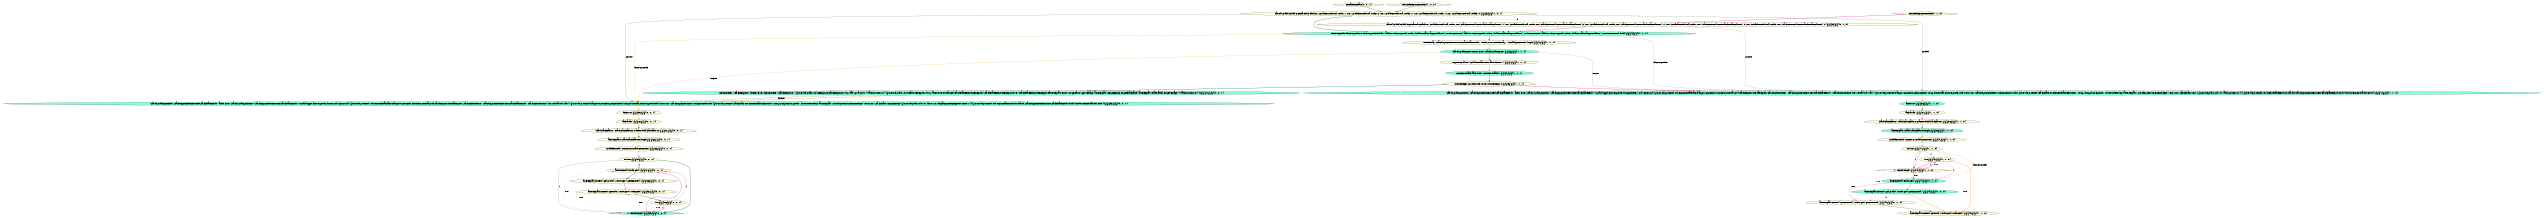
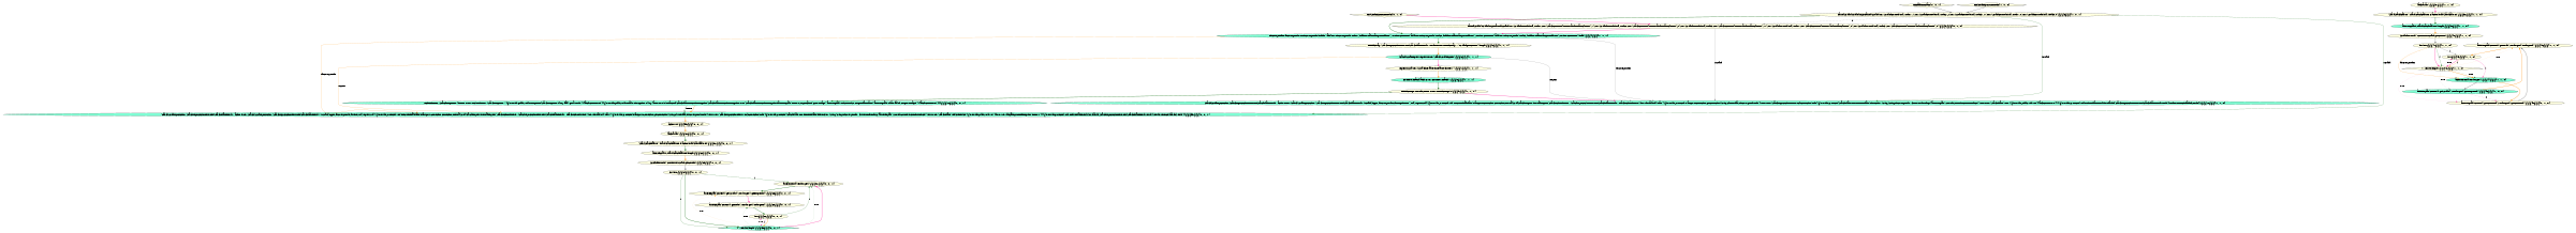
  digraph {
    node [fillcolor=lightyellow shape=ellipse style=filled]
    edge [color=darkgreen style=bold]
    n1 [fillcolor=aquamarine label="SearchScrollRequest request = new SearchScrollRequest()@@@6@@@['1', '1', '1']"]
    n2 [label="request.scroll(new Scroll(TimeValue.timeValueMinutes(1)))@@@7@@@['1', '1', '1']"]
    n3 [fillcolor=aquamarine label="SearchScrollAsyncAction<SearchAsyncActionTests.TestSearchPhaseResult> action = new SearchScrollAsyncAction<SearchAsyncActionTests.TestSearchPhaseResult>(scrollId,logger,discoveryNodes,dummyListener(),null,request,null){@Override protected void executeInitialPhase(Transport.Connection connection,InternalScrollSearchRequest internalRequest,SearchActionListener<SearchAsyncActionTests.TestSearchPhaseResult> searchActionListener){new Thread(null).start()}@Override protected Transport.Connection getConnection(String clusterAlias,DiscoveryNode node){return new SearchAsyncActionTests.MockConnection(node)}@Override protected SearchPhase moveToNextPhase(BiFunction<String,String,DiscoveryNode> clusterNodeLookup){assertEquals(1,movedCounter.incrementAndGet())return new SearchPhase(\"test\"){@Override public void run(){latch.countDown()}}}@Override protected void onFirstPhaseResult(int shardId,SearchAsyncActionTests.TestSearchPhaseResult result){results.setOnce(shardId,result)}}@@@10@@@['1', '1', '0']"]
    n4 [fillcolor=aquamarine label="SearchScrollAsyncAction<SearchAsyncActionTests.TestSearchPhaseResult> action = new SearchScrollAsyncAction<SearchAsyncActionTests.TestSearchPhaseResult>(scrollId,logger,discoveryNodes,listener,null,request,null){@Override protected void executeInitialPhase(Transport.Connection connection,InternalScrollSearchRequest internalRequest,SearchActionListener<SearchAsyncActionTests.TestSearchPhaseResult> searchActionListener){new Thread(null).start()}@Override protected Transport.Connection getConnection(String clusterAlias,DiscoveryNode node){return new SearchAsyncActionTests.MockConnection(node)}@Override protected SearchPhase moveToNextPhase(BiFunction<String,String,DiscoveryNode> clusterNodeLookup){assertEquals(1,movedCounter.incrementAndGet())return new SearchPhase(\"TEST_PHASE\"){@Override public void run(){throw new IllegalArgumentException(\"BOOM\")}}}@Override protected void onFirstPhaseResult(int shardId,SearchAsyncActionTests.TestSearchPhaseResult result){results.setOnce(shardId,result)}}@@@33@@@['0', '0', '1']"]
    n5 [fillcolor=aquamarine label="CountDownLatch latch = new CountDownLatch(1)@@@8@@@['1', '1', '1']"]
-   n6 [fillcolor=aquamarine label="action.run()@@@36@@@['1', '1', '0']"]
    n7 [label="action.run()@@@59@@@['0', '0', '1']"]
    n8 [label="ParsedScrollId scrollId = getParsedScrollId(new ScrollIdForNode(null,\"node1\",new SearchContextId(UUIDs.randomBase64UUID(),1)),new ScrollIdForNode(null,\"node2\",new SearchContextId(UUIDs.randomBase64UUID(),2)),new ScrollIdForNode(null,\"node3\",new SearchContextId(UUIDs.randomBase64UUID(),17)),new ScrollIdForNode(null,\"node1\",new SearchContextId(UUIDs.randomBase64UUID(),0)),new ScrollIdForNode(null,\"node3\",new SearchContextId(UUIDs.randomBase64UUID(),0)))@@@3@@@['0', '1', '0']"]
    n9 [fillcolor=aquamarine label="DiscoveryNodes discoveryNodes = DiscoveryNodes.builder().add(new DiscoveryNode(\"node1\",buildNewFakeTransportAddress(),Version.CURRENT)).add(new DiscoveryNode(\"node2\",buildNewFakeTransportAddress(),Version.CURRENT)).add(new DiscoveryNode(\"node3\",buildNewFakeTransportAddress(),Version.CURRENT)).build()@@@4@@@['1', '1', '1']"]
    n10 [label="AtomicArray<SearchAsyncActionTests.TestSearchPhaseResult> results = new AtomicArray<>(scrollId.getContext().length)@@@5@@@['1', '1', '1']"]
    n11 [label="testSendRequestsToNodes['0', '1', '0']" shape=diamond]
    n12 [label="AtomicInteger movedCounter = new AtomicInteger(0)@@@9@@@['1', '1', '1']"]
    n13 [label="int i = 0@@@64@@@['0', '0', '1']"]
    n14 [label="assertNotNull(results.get(i))@@@67@@@['0', '0', '1']"]
    n15 [fillcolor=aquamarine label="i < results.length()@@@65@@@['0', '0', '1']" shape=diamond]
    n16 [label="assertEquals(context(i(.getScrollId(),results.get(i).getRequestId())@@@68@@@['0', '0', '1']"]
    n17 [label="i++@@@66@@@['0', '0', '1']"]
    n18 [label="assertEquals(context(i(.getNode(),results.get(i).node.getId())@@@69@@@['0', '0', '1']"]
    n19 [label="testFailNextPhase['0', '0', '1']" shape=diamond]
    n20 [label="ParsedScrollId scrollId = getParsedScrollId(new ScrollIdForNode(null,\"node1\",1),new ScrollIdForNode(null,\"node2\",2),new ScrollIdForNode(null,\"node3\",17),new ScrollIdForNode(null,\"node1\",0),new ScrollIdForNode(null,\"node3\",0))@@@3@@@['1', '0', '1']"]
    n21 [label="assertEquals(context(i(.getNode(),results.get(i).node.getId())@@@46@@@['1', '1', '0']"]
    n22 [label="i++@@@43@@@['1', '1', '0']"]
    n23 [label="i < results.length()@@@42@@@['1', '1', '0']" shape=diamond]
    n24 [fillcolor=aquamarine label="assertNotNull(results.get(i))@@@44@@@['1', '1', '0']"]
    n25 [label="ScrollIdForNode(( context = scrollId.getContext()@@@40@@@['1', '1', '0']"]
    n26 [label="int i = 0@@@41@@@['1', '1', '0']"]
    n27 [fillcolor=aquamarine label="assertEquals(context(i(.getScrollId(),results.get(i).getRequestId())@@@45@@@['1', '0', '0']"]
    n28 [label="assertEquals(context(i(.getContextId(),results.get(i).getContextId())@@@45@@@['0', '1', '0']"]
    n29 [label="latch.await()@@@37@@@['1', '1', '0']"]
    n30 [label="ShardSearchFailure(( shardSearchFailures = action.buildShardFailures()@@@38@@@['1', '1', '0']"]
    n31 [fillcolor=aquamarine label="assertEquals(0,shardSearchFailures.length)@@@39@@@['1', '1', '0']"]
    n32 [label="latch.await()@@@60@@@['0', '0', '1']"]
    n33 [label="ShardSearchFailure(( shardSearchFailures = action.buildShardFailures()@@@61@@@['0', '0', '1']"]
    n34 [label="assertEquals(0,shardSearchFailures.length)@@@62@@@['0', '0', '1']"]
    n35 [label="ScrollIdForNode(( context = scrollId.getContext()@@@63@@@['0', '0', '1']"]
    n36 [fillcolor=aquamarine label="ActionListener<SearchResponse> listener = new ActionListener<SearchResponse>(){@Override public void onResponse(SearchResponse o){try {fail(\"got a result\")}{latch.countDown()}}@Override public void onFailure(Exception e){try {assertTrue(e instanceof SearchPhaseExecutionException)SearchPhaseExecutionException ex = (SearchPhaseExecutionException)eassertEquals(\"BOOM\",ex.getCause().getMessage())assertEquals(\"TEST_PHASE\",ex.getPhaseName())assertEquals(\"Phase failed\",ex.getMessage())}{latch.countDown()}}}@@@10@@@['0', '0', '1']"]
    n37 [label="testSendRequestsToNodes['1', '0', '0']" shape=diamond]
    n1 -> n2 [color=deeppink]
    n1 -> n3 [color=gray40 label=request style=solid]
    n1 -> n4 [color=darkorange label=request style=solid]
    n2 -> n5 [color=darkorange]
-   n3 -> n6 [color=darkorange]
    n4 -> n7 [color=darkorange]
    n5 -> n12
-   n6 -> n29
    n7 -> n32 [color=darkorange]
    n8 -> n3 [color=gray40 label=scrollId style=solid]
    n8 -> n9 [color=deeppink]
    n9 -> n3 [color=gray40 label=discoveryNodes style=solid]
    n9 -> n4 [color=darkorange label=discoveryNodes style=solid]
    n9 -> n10
    n10 -> n1 [color=darkorange]
    n11 -> n8 [color=deeppink]
    n12 -> n3 [color=deeppink]
    n12 -> n36
    n13 -> n14 [label=i style=solid]
    n13 -> n15 [label=i style=solid]
    n13 -> n15
    n14 -> n16
    n15 -> n14 [label=true style=dotted]
    n15 -> n14 [color=deeppink]
    n15 -> n16 [color=darkorange label=true style=dotted]
    n15 -> n17 [color=deeppink label=true style=dotted]
    n15 -> n18 [label=true style=dotted]
    n16 -> n18 [color=deeppink]
    n17 -> n14 [label=i style=solid]
    n17 -> n15 [color=darkorange]
    n17 -> n15 [color=deeppink label=i style=solid]
    n18 -> n17
    n19 -> n20 [color=gray40]
    n20 -> n3 [label=scrollId style=solid]
    n20 -> n4 [label=scrollId style=solid]
    n20 -> n8 [color=gray40 label=0 style=dashed]
    n20 -> n9
    n21 -> n22 [color=darkorange]
    n22 -> n23 [color=deeppink]
    n22 -> n23 [color=darkorange label=i style=solid]
    n22 -> n24 [color=deeppink label=i style=solid]
    n23 -> n21 [color=darkorange label=true style=dotted]
-   n23 -> n22 [color=deeppink label=true]
+   n23 -> n22 [color=deeppink label=true style=dotted]
    n23 -> n24 [color=darkorange]
    n23 -> n24 [label=true style=dotted]
    n23 -> n27 [color=gray40 label=true style=dotted]
    n23 -> n28 [color=deeppink label=true style=dotted]
    n24 -> n27 [color=gray40]
    n24 -> n28 [color=darkorange]
    n25 -> n26 [color=gray40]
    n26 -> n22 [color=gray40 label=i style=solid]
    n26 -> n23 [color=deeppink]
    n26 -> n23 [label=i style=solid]
    n26 -> n24 [color=darkorange label=discoveryNodes style=solid]
    n27 -> n21 [color=darkorange]
    n27 -> n28 [color=deeppink label=0 style=dashed]
    n28 -> n21 [color=gray40]
    n29 -> n30 [color=deeppink]
    n30 -> n31
    n31 -> n25 [color=darkorange]
    n32 -> n33
    n33 -> n34
    n34 -> n35 [color=darkorange]
    n35 -> n13 [color=gray40]
    n36 -> n4 [color=darkorange]
    n36 -> n4 [label=listener style=solid]
    n37 -> n20 [color=gray40]
  }
